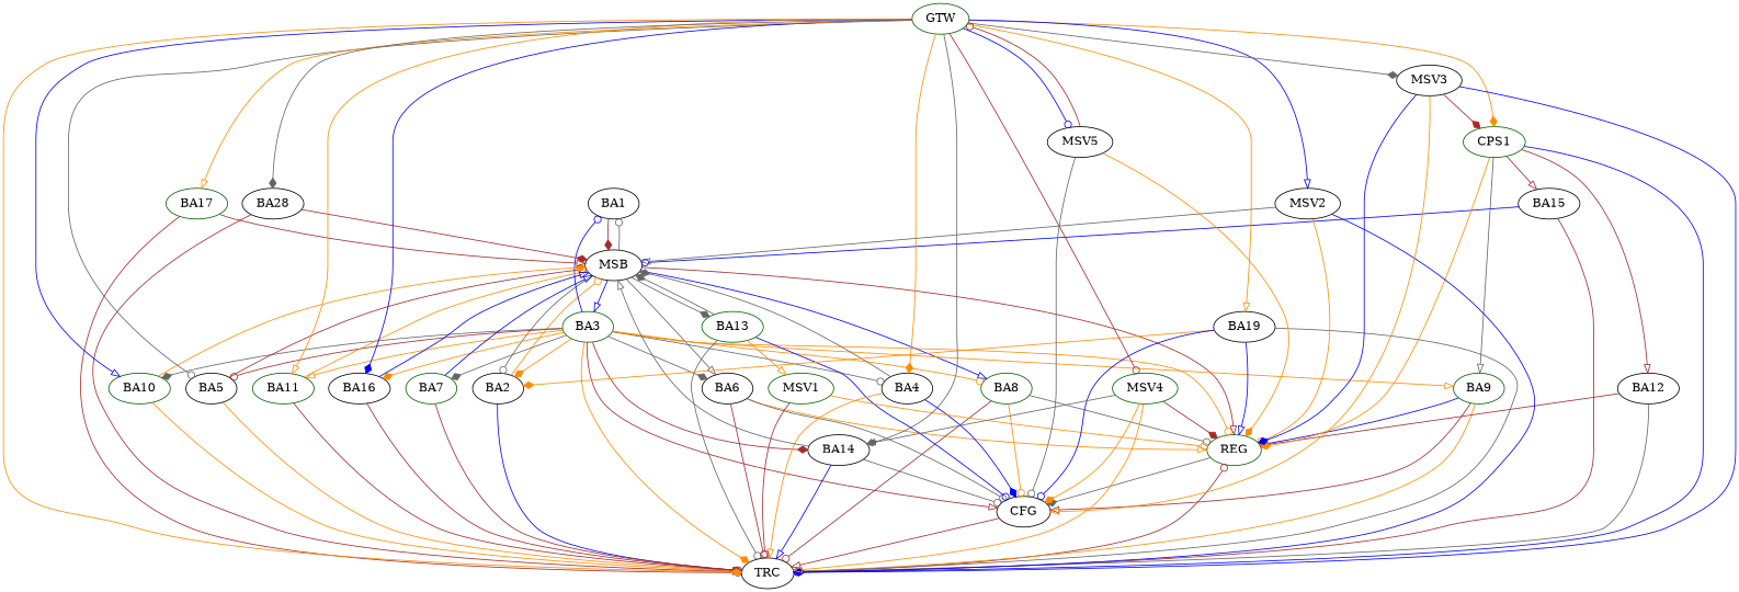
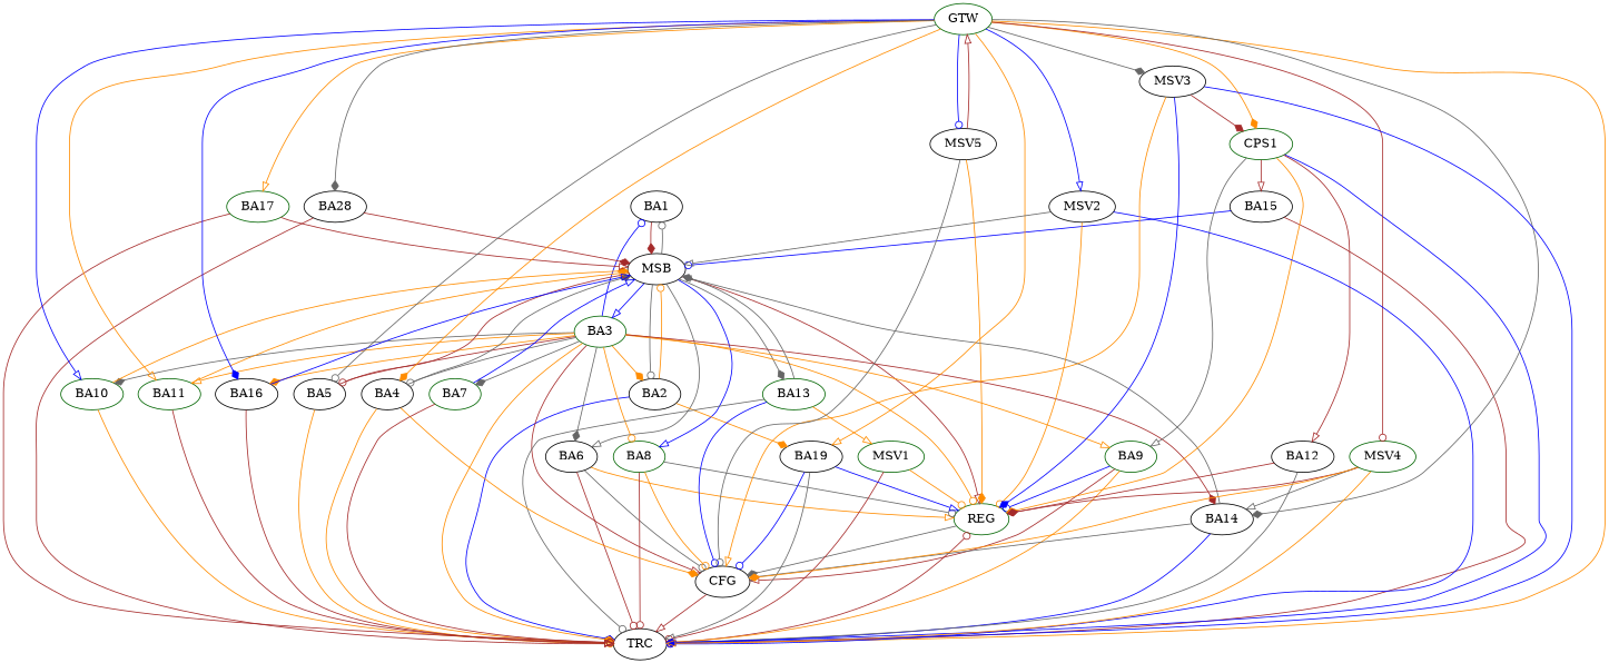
  strict digraph {
    node [color=black]
    edge [arrowhead=onormal color=darkorange]
    n1 [label=BA1]
    n2 [label=MSB]
    n3 [label=BA2]
    n4 [color=darkgreen label=BA3]
    n5 [label=BA6]
    n6 [color=darkgreen label=BA8]
    n7 [color=darkgreen label=REG]
    n8 [color=darkgreen label=BA13]
    n9 [label=TRC]
    n10 [label=BA4]
    n11 [label=BA5]
    n12 [color=darkgreen label=BA7]
    n13 [color=darkgreen label=BA9]
    n14 [color=darkgreen label=BA10]
    n15 [color=darkgreen label=BA11]
    n16 [label=BA14]
    n17 [label=BA16]
    n18 [label=CFG]
    n19 [label=BA12]
    n20 [color=darkgreen label=MSV1]
    n21 [label=BA15]
    n22 [color=darkgreen label=BA17]
    n23 [label=BA28]
    n24 [label=BA19]
    n25 [color=darkgreen label=CPS1]
    n26 [color=darkgreen label=GTW]
    n27 [label=MSV2]
    n28 [label=MSV3]
    n29 [color=darkgreen label=MSV4]
    n30 [label=MSV5]
    n1 -> n2 [arrowhead=diamond color=brown]
    n2 -> n1 [arrowhead=odot color=gray40]
    n2 -> n3 [arrowhead=odot color=gray40]
    n2 -> n4 [color=blue]
    n2 -> n5 [color=gray40]
    n2 -> n6 [color=blue]
    n2 -> n7 [color=brown]
    n2 -> n8 [arrowhead=diamond color=gray40]
    n3 -> n2 [arrowhead=odot]
    n3 -> n9 [arrowhead=diamond color=blue]
    n4 -> n1 [arrowhead=odot color=blue]
    n4 -> n3 [arrowhead=diamond]
    n4 -> n5 [arrowhead=diamond color=gray40]
    n4 -> n6 [arrowhead=odot]
    n4 -> n7 [arrowhead=odot]
    n4 -> n9 [arrowhead=diamond]
    n4 -> n10 [arrowhead=odot color=gray40]
    n4 -> n11 [arrowhead=odot color=brown]
    n4 -> n12 [arrowhead=diamond color=gray40]
    n4 -> n13
    n4 -> n14 [arrowhead=diamond color=gray40]
    n4 -> n15
    n4 -> n16 [arrowhead=diamond color=brown]
    n4 -> n17 [arrowhead=diamond]
    n4 -> n18 [color=brown]
    n5 -> n7
    n5 -> n9 [arrowhead=odot color=brown]
    n5 -> n18 [arrowhead=odot color=gray40]
    n6 -> n7 [arrowhead=odot color=gray40]
    n6 -> n9 [arrowhead=odot color=brown]
    n6 -> n18 [arrowhead=odot]
    n7 -> n18 [arrowhead=diamond color=gray40]
    n8 -> n2 [arrowhead=diamond color=gray40]
    n8 -> n9 [arrowhead=odot color=gray40]
    n8 -> n18 [arrowhead=odot color=blue]
    n8 -> n20
    n9 -> n7 [arrowhead=odot color=brown]
    n10 -> n2 [arrowhead=diamond color=gray40]
    n10 -> n9
-   n10 -> n18 [arrowhead=diamond color=blue]
+   n10 -> n18 [arrowhead=diamond]
    n11 -> n2 [arrowhead=odot color=brown]
    n11 -> n9 [arrowhead=odot]
    n12 -> n2 [color=blue]
    n12 -> n9 [arrowhead=odot color=brown]
    n13 -> n7 [arrowhead=odot color=blue]
    n13 -> n9 [arrowhead=diamond]
    n13 -> n18 [color=brown]
    n14 -> n2 [arrowhead=diamond]
    n14 -> n9
    n15 -> n2
    n15 -> n9 [color=brown]
    n16 -> n2 [color=gray40]
    n16 -> n9 [color=blue]
    n16 -> n18 [arrowhead=odot color=gray40]
    n17 -> n2 [color=blue]
    n17 -> n9 [color=brown]
    n18 -> n9 [color=brown]
    n19 -> n7 [arrowhead=diamond color=brown]
    n19 -> n9 [arrowhead=diamond color=gray40]
    n20 -> n7 [arrowhead=odot]
    n20 -> n9 [arrowhead=odot color=brown]
    n21 -> n2 [arrowhead=odot color=blue]
    n21 -> n9 [arrowhead=odot color=brown]
    n22 -> n2 [color=brown]
    n22 -> n9 [arrowhead=odot color=brown]
    n23 -> n2 [arrowhead=diamond color=brown]
    n23 -> n9 [color=brown]
-   n24 -> n3 [arrowhead=diamond]
+   n3 -> n24 [arrowhead=diamond]
    n24 -> n7 [color=blue]
    n24 -> n9 [color=gray40]
    n24 -> n18 [arrowhead=odot color=blue]
    n25 -> n7 [arrowhead=diamond]
    n25 -> n9 [arrowhead=diamond color=blue]
    n25 -> n13 [color=gray40]
    n25 -> n19 [color=brown]
    n25 -> n21 [color=brown]
    n26 -> n9 [arrowhead=diamond]
    n26 -> n10 [arrowhead=diamond]
    n26 -> n11 [arrowhead=odot color=gray40]
    n26 -> n14 [color=blue]
    n26 -> n15
    n26 -> n16 [arrowhead=diamond color=gray40]
    n26 -> n17 [arrowhead=diamond color=blue]
    n26 -> n22
    n26 -> n23 [arrowhead=diamond color=gray40]
    n26 -> n24
    n26 -> n25 [arrowhead=diamond]
    n26 -> n27 [color=blue]
    n26 -> n28 [arrowhead=diamond color=gray40]
    n26 -> n29 [arrowhead=odot color=brown]
    n26 -> n30 [arrowhead=odot color=blue]
    n27 -> n2 [color=gray40]
    n27 -> n7 [arrowhead=odot]
    n27 -> n9 [arrowhead=odot color=blue]
    n28 -> n7 [arrowhead=diamond color=blue]
    n28 -> n9 [arrowhead=diamond color=blue]
    n28 -> n18
    n28 -> n25 [arrowhead=diamond color=brown]
    n29 -> n7 [arrowhead=diamond color=brown]
    n29 -> n9
    n29 -> n16 [color=gray40]
    n29 -> n18 [arrowhead=diamond]
    n30 -> n7 [arrowhead=diamond]
    n30 -> n18 [arrowhead=odot color=gray40]
-   n30 -> n26 [arrowhead=odot color=brown]
+   n30 -> n26 [color=brown]
  }
